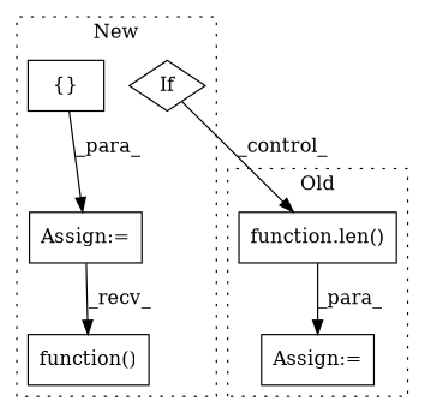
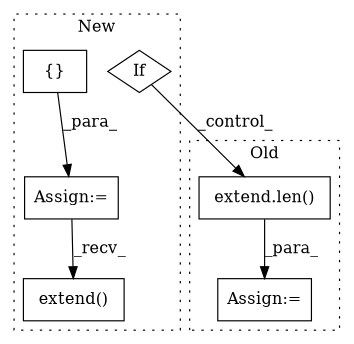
  digraph {
    node [a=75 shape=box]
-   n1 [l="4,1" label="function.len()" s="2612,2622"]
+   n1 [l="4,1" label="extend.len()" s="2612,2622"]
    n2 [a=68 l=3 label="Assign:=" s=2591]
-   n3 [l="14,1" label="function()" s="3810,3866"]
+   n3 [l="14,1" label="extend()" s="3810,3866"]
    n4 [a=96 l=0 label=If s=3672 shape=diamond]
    n5 [a=59 l="2,1" label="{}" s="3442,3442"]
    n6 [a=68 l=26 label="Assign:=" s=3416]
    subgraph cluster_1 {
      label=Old
      style=dotted
      n1
      n2
    }
    subgraph cluster_2 {
      label=New
      style=dotted
      n3
      n4
      n5
      n6
    }
    n1 -> n2 [label=_para_]
    n4 -> n1 [label=_control_]
    n5 -> n6 [label=_para_]
    n6 -> n3 [label=_recv_]
  }
